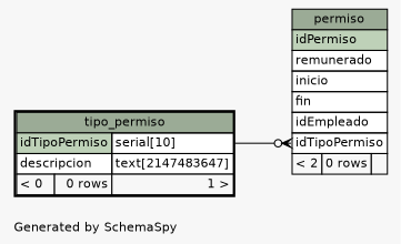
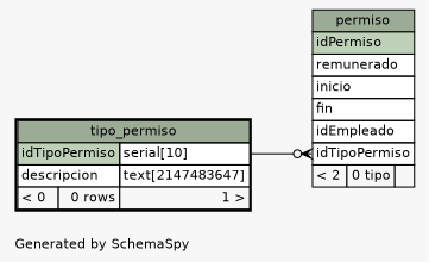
  digraph {
    bgcolor="#f7f7f7"
    fontname=Helvetica
    fontsize=11
    label="\nGenerated by SchemaSpy"
    labeljust=l
    nodesep=0.18
    rankdir=RL
    ranksep=0.46
    node [fontname=Helvetica fontsize=11 shape=plaintext]
-   n1 [label=<     <TABLE BORDER="0" CELLBORDER="1" CELLSPACING="0" BGCOLOR="#ffffff">       <TR><TD COLSPAN="3" BGCOLOR="#9bab96" ALIGN="CENTER">permiso</TD></TR>       <TR><TD PORT="idPermiso" COLSPAN="3" BGCOLOR="#bed1b8" ALIGN="LEFT">idPermiso</TD></TR>       <TR><TD PORT="remunerado" COLSPAN="3" ALIGN="LEFT">remunerado</TD></TR>       <TR><TD PORT="inicio" COLSPAN="3" ALIGN="LEFT">inicio</TD></TR>       <TR><TD PORT="fin" COLSPAN="3" ALIGN="LEFT">fin</TD></TR>       <TR><TD PORT="idEmpleado" COLSPAN="3" ALIGN="LEFT">idEmpleado</TD></TR>       <TR><TD PORT="idTipoPermiso" COLSPAN="3" ALIGN="LEFT">idTipoPermiso</TD></TR>       <TR><TD ALIGN="LEFT" BGCOLOR="#f7f7f7">&lt; 2</TD><TD ALIGN="RIGHT" BGCOLOR="#f7f7f7">0 rows</TD><TD ALIGN="RIGHT" BGCOLOR="#f7f7f7">  </TD></TR>     </TABLE>>]
+   n1 [label=<     <TABLE BORDER="0" CELLBORDER="1" CELLSPACING="0" BGCOLOR="#ffffff">       <TR><TD COLSPAN="3" BGCOLOR="#9bab96" ALIGN="CENTER">permiso</TD></TR>       <TR><TD PORT="idPermiso" COLSPAN="3" BGCOLOR="#bed1b8" ALIGN="LEFT">idPermiso</TD></TR>       <TR><TD PORT="remunerado" COLSPAN="3" ALIGN="LEFT">remunerado</TD></TR>       <TR><TD PORT="inicio" COLSPAN="3" ALIGN="LEFT">inicio</TD></TR>       <TR><TD PORT="fin" COLSPAN="3" ALIGN="LEFT">fin</TD></TR>       <TR><TD PORT="idEmpleado" COLSPAN="3" ALIGN="LEFT">idEmpleado</TD></TR>       <TR><TD PORT="idTipoPermiso" COLSPAN="3" ALIGN="LEFT">idTipoPermiso</TD></TR>       <TR><TD ALIGN="LEFT" BGCOLOR="#f7f7f7">&lt; 2</TD><TD ALIGN="RIGHT" BGCOLOR="#f7f7f7">0 tipo</TD><TD ALIGN="RIGHT" BGCOLOR="#f7f7f7">  </TD></TR>     </TABLE>>]
    n2 [label=<     <TABLE BORDER="2" CELLBORDER="1" CELLSPACING="0" BGCOLOR="#ffffff">       <TR><TD COLSPAN="3" BGCOLOR="#9bab96" ALIGN="CENTER">tipo_permiso</TD></TR>       <TR><TD PORT="idTipoPermiso" COLSPAN="2" BGCOLOR="#bed1b8" ALIGN="LEFT">idTipoPermiso</TD><TD PORT="idTipoPermiso.type" ALIGN="LEFT">serial[10]</TD></TR>       <TR><TD PORT="descripcion" COLSPAN="2" ALIGN="LEFT">descripcion</TD><TD PORT="descripcion.type" ALIGN="LEFT">text[2147483647]</TD></TR>       <TR><TD ALIGN="LEFT" BGCOLOR="#f7f7f7">&lt; 0</TD><TD ALIGN="RIGHT" BGCOLOR="#f7f7f7">0 rows</TD><TD ALIGN="RIGHT" BGCOLOR="#f7f7f7">1 &gt;</TD></TR>     </TABLE>>]
    n1 -> n2 [arrowhead=none arrowsize=0.8 arrowtail=crowodot dir=back headport="idTipoPermiso.type:e" tailport="idTipoPermiso:w"]
  }
